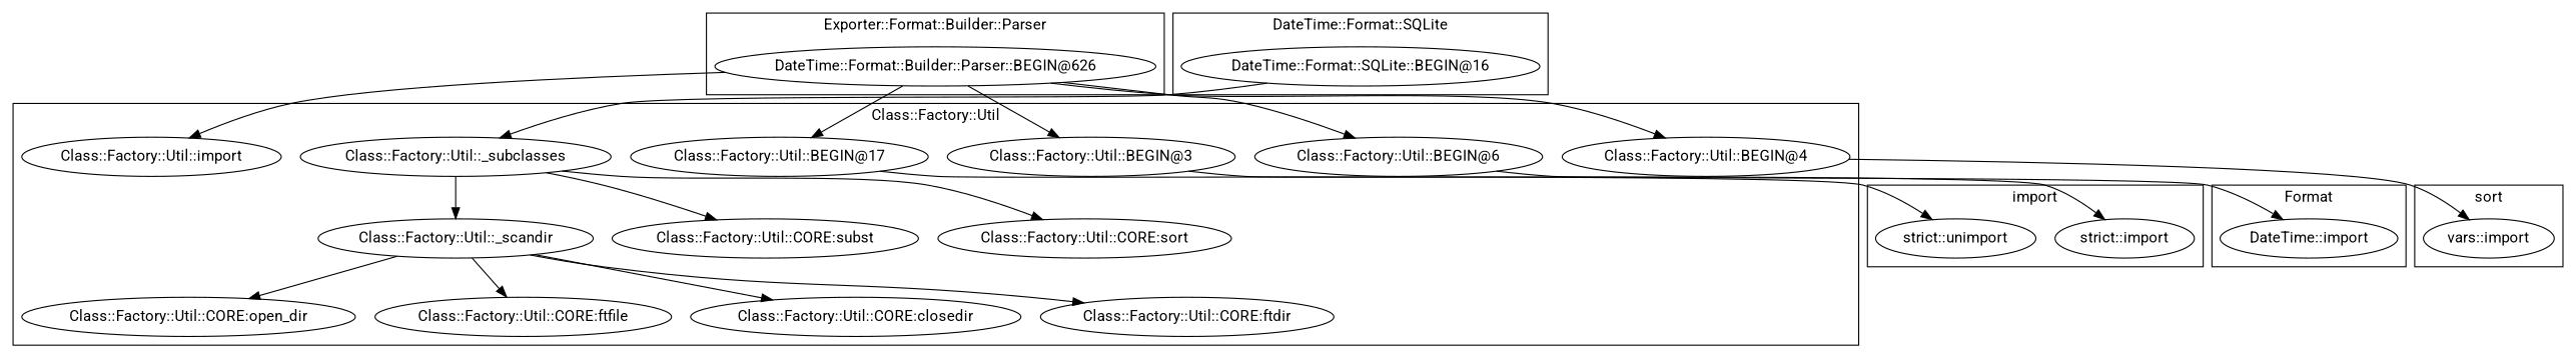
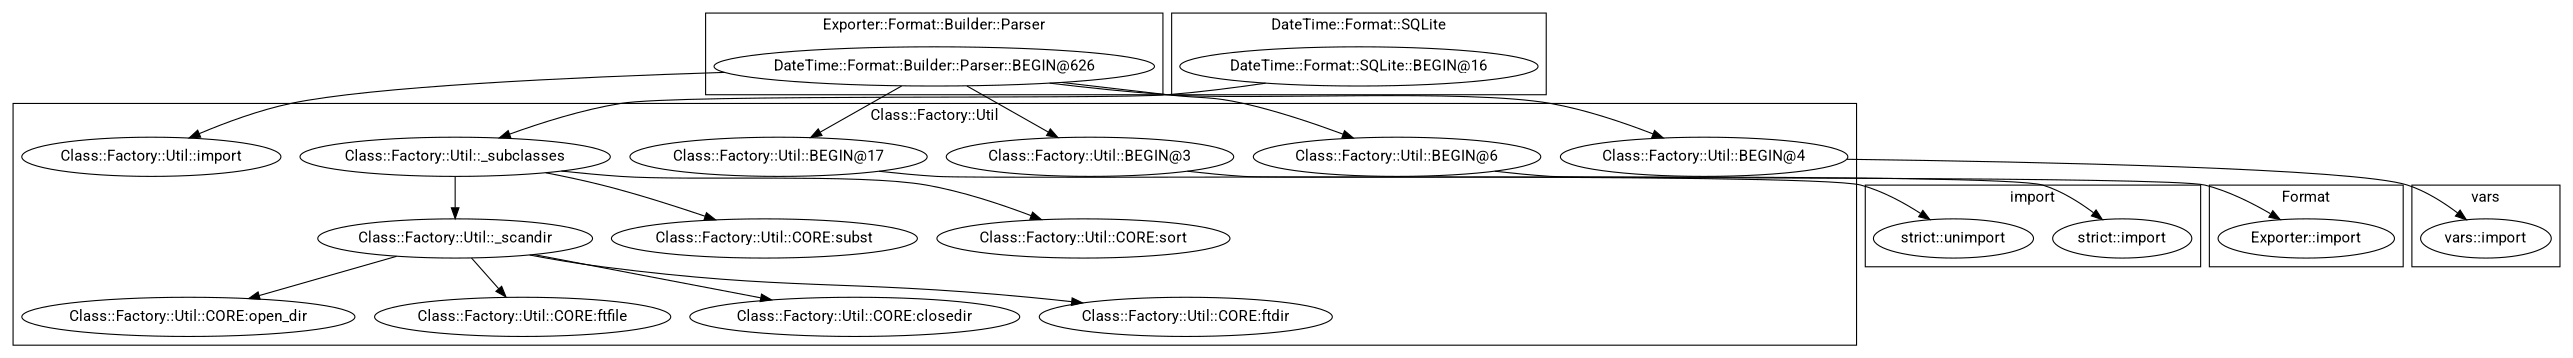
  digraph {
    fontname=Roboto
    node [fontname=Roboto]
    edge [fontname=Roboto]
-   "Exporter::import" [label="DateTime::import"]
+   "Exporter::import"
    "DateTime::Format::Builder::Parser::BEGIN@626"
    "Class::Factory::Util::CORE:open_dir"
    "Class::Factory::Util::BEGIN@17"
    "Class::Factory::Util::CORE:ftfile"
    "Class::Factory::Util::BEGIN@6"
    "Class::Factory::Util::BEGIN@3"
    "Class::Factory::Util::CORE:subst"
    "Class::Factory::Util::CORE:sort"
    "Class::Factory::Util::_scandir"
    "Class::Factory::Util::_subclasses"
    "Class::Factory::Util::CORE:closedir"
    "Class::Factory::Util::CORE:ftdir"
    "Class::Factory::Util::BEGIN@4"
    "Class::Factory::Util::import"
    "vars::import"
    "DateTime::Format::SQLite::BEGIN@16"
    "strict::import"
    "strict::unimport"
    subgraph cluster_1 {
      label=Format
      "Exporter::import"
    }
    subgraph cluster_2 {
      label="Exporter::Format::Builder::Parser"
      "DateTime::Format::Builder::Parser::BEGIN@626"
    }
    subgraph cluster_3 {
      label="Class::Factory::Util"
      "Class::Factory::Util::CORE:open_dir"
      "Class::Factory::Util::BEGIN@17"
      "Class::Factory::Util::CORE:ftfile"
      "Class::Factory::Util::BEGIN@6"
      "Class::Factory::Util::BEGIN@3"
      "Class::Factory::Util::CORE:subst"
      "Class::Factory::Util::CORE:sort"
      "Class::Factory::Util::_scandir"
      "Class::Factory::Util::_subclasses"
      "Class::Factory::Util::CORE:closedir"
      "Class::Factory::Util::CORE:ftdir"
      "Class::Factory::Util::BEGIN@4"
      "Class::Factory::Util::import"
    }
    subgraph cluster_4 {
-     label=sort
+     label=vars
      "vars::import"
    }
    subgraph cluster_5 {
      label="DateTime::Format::SQLite"
      "DateTime::Format::SQLite::BEGIN@16"
    }
    subgraph cluster_6 {
      label=import
      "strict::import"
      "strict::unimport"
    }
    "DateTime::Format::Builder::Parser::BEGIN@626" -> "Class::Factory::Util::BEGIN@17"
    "DateTime::Format::Builder::Parser::BEGIN@626" -> "Class::Factory::Util::BEGIN@6"
    "DateTime::Format::Builder::Parser::BEGIN@626" -> "Class::Factory::Util::BEGIN@3"
    "DateTime::Format::Builder::Parser::BEGIN@626" -> "Class::Factory::Util::BEGIN@4"
    "DateTime::Format::Builder::Parser::BEGIN@626" -> "Class::Factory::Util::import"
    "Class::Factory::Util::BEGIN@17" -> "strict::unimport"
    "Class::Factory::Util::BEGIN@6" -> "Exporter::import"
    "Class::Factory::Util::BEGIN@3" -> "strict::import"
    "Class::Factory::Util::_scandir" -> "Class::Factory::Util::CORE:open_dir"
    "Class::Factory::Util::_scandir" -> "Class::Factory::Util::CORE:ftfile"
    "Class::Factory::Util::_scandir" -> "Class::Factory::Util::CORE:closedir"
    "Class::Factory::Util::_scandir" -> "Class::Factory::Util::CORE:ftdir"
    "Class::Factory::Util::_subclasses" -> "Class::Factory::Util::CORE:subst"
    "Class::Factory::Util::_subclasses" -> "Class::Factory::Util::CORE:sort"
    "Class::Factory::Util::_subclasses" -> "Class::Factory::Util::_scandir"
    "Class::Factory::Util::BEGIN@4" -> "vars::import"
    "DateTime::Format::SQLite::BEGIN@16" -> "Class::Factory::Util::_subclasses"
  }
